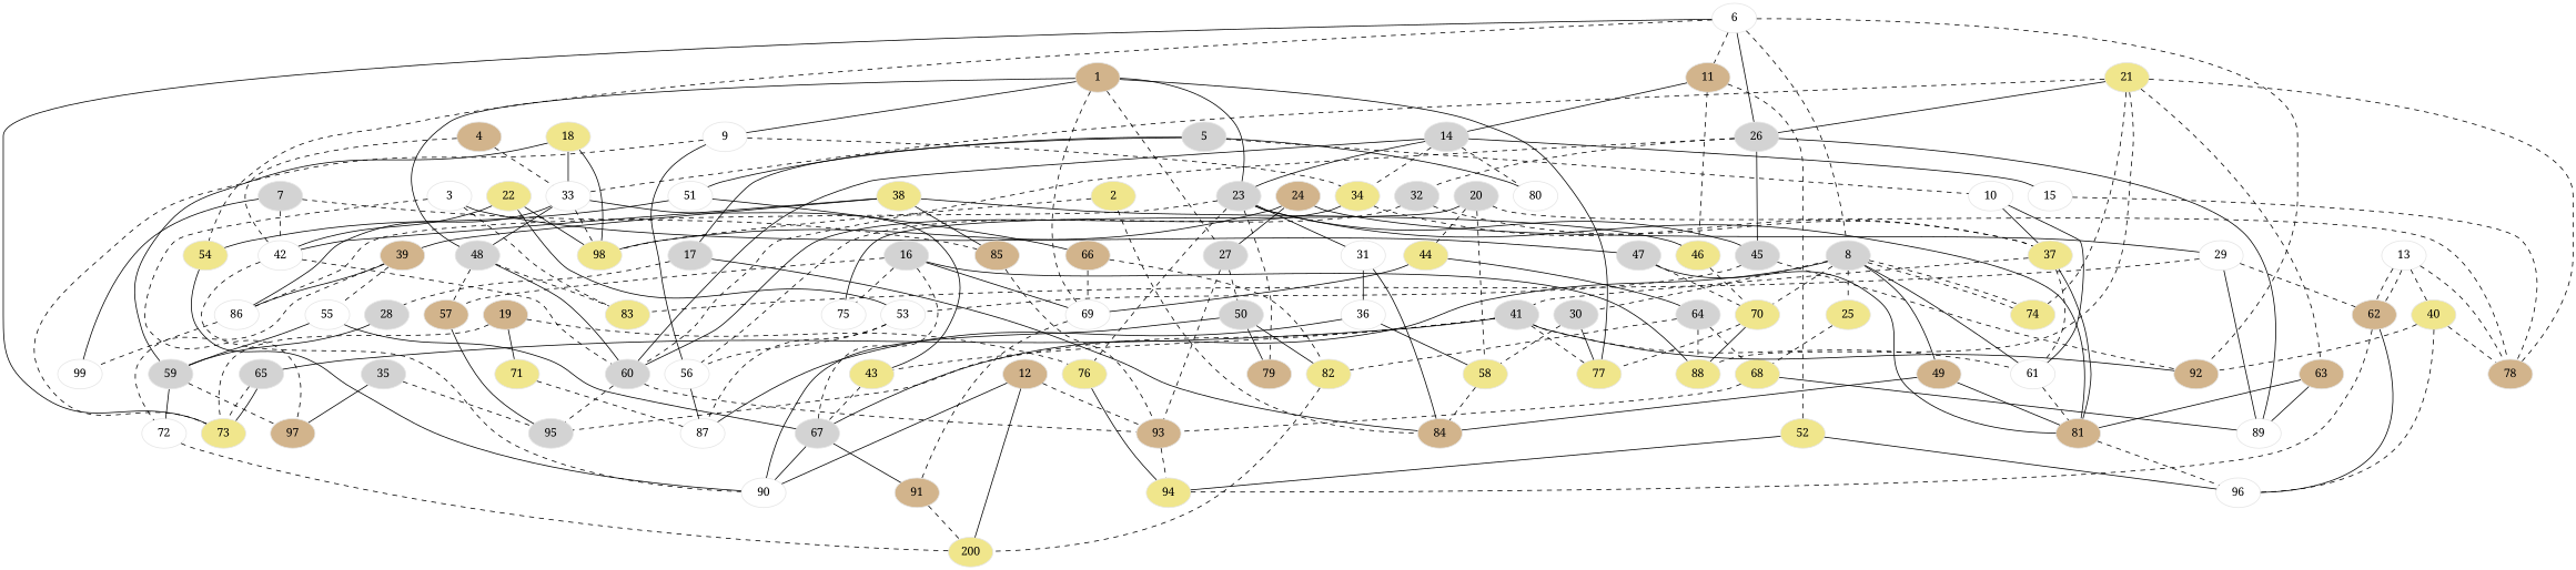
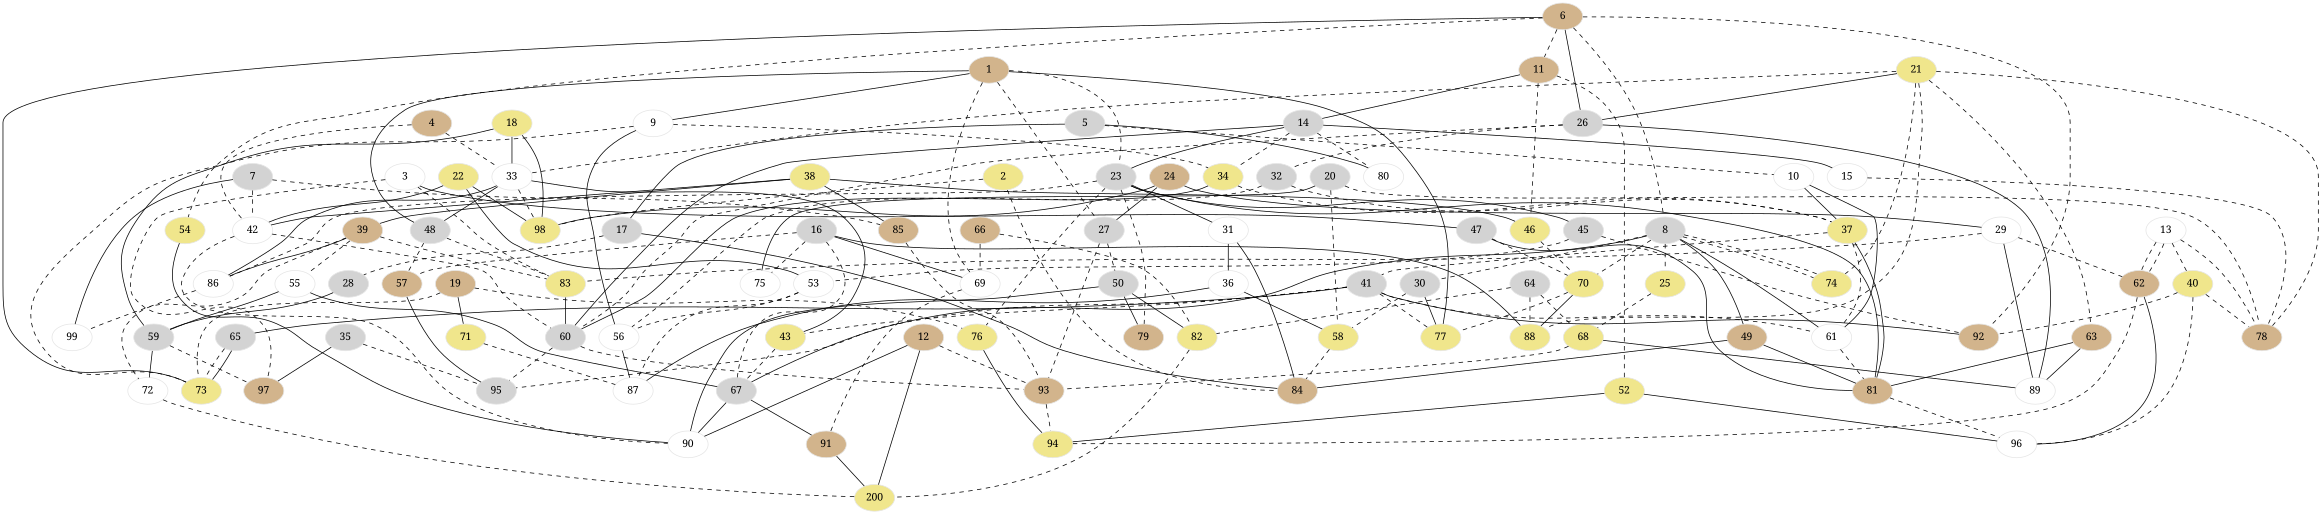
  graph {
    fontname="Noto Serif"
    node [color=gray90 fillcolor=khaki fontname="Noto Serif" style=filled]
    edge [fontname="Noto Serif" style=dashed]
    1 [fillcolor=tan]
    9 [fillcolor=white]
    23 [fillcolor=lightgrey]
    27 [fillcolor=lightgrey]
    48 [fillcolor=lightgrey]
    69 [fillcolor=white]
    77
    73
    34
    56 [fillcolor=white]
    76
    31 [fillcolor=white]
    45 [fillcolor=lightgrey]
    79 [fillcolor=tan]
    81 [fillcolor=tan]
    86 [fillcolor=white]
    93 [fillcolor=tan]
    50 [fillcolor=lightgrey]
    83
    60 [fillcolor=lightgrey]
    57 [fillcolor=tan]
    91 [fillcolor=tan]
    84 [fillcolor=tan]
    2
    98
    3 [fillcolor=white]
    47 [fillcolor=lightgrey]
    97 [fillcolor=tan]
    70
    4 [fillcolor=tan]
    33 [fillcolor=white]
    42 [fillcolor=white]
    43
    90 [fillcolor=white]
    5 [fillcolor=lightgrey]
    10 [fillcolor=white]
    17 [fillcolor=lightgrey]
-   51 [fillcolor=white]
    80 [fillcolor=white]
    61 [fillcolor=white]
    37
    28 [fillcolor=lightgrey]
    54
    66 [fillcolor=tan]
-   6 [fillcolor=white]
+   6 [fillcolor=tan]
    8 [fillcolor=lightgrey]
    11 [fillcolor=tan]
    26 [fillcolor=lightgrey]
    92 [fillcolor=tan]
    25
    30 [fillcolor=lightgrey]
    49 [fillcolor=tan]
    67 [fillcolor=lightgrey]
    74
    14 [fillcolor=lightgrey]
    46
    52
    32 [fillcolor=lightgrey]
    89 [fillcolor=white]
    7 [fillcolor=lightgrey]
    85 [fillcolor=tan]
    99 [fillcolor=white]
    68
    58
    88
    87 [fillcolor=white]
    41 [fillcolor=lightgrey]
    15 [fillcolor=white]
    96 [fillcolor=white]
    94
    12 [fillcolor=tan]
    n72 [label=200]
    13 [fillcolor=white]
    40
    62 [fillcolor=tan]
    78 [fillcolor=tan]
    95 [fillcolor=lightgrey]
    16 [fillcolor=lightgrey]
    75 [fillcolor=white]
    59 [fillcolor=lightgrey]
    18
    72 [fillcolor=white]
    19 [fillcolor=tan]
    71
    20 [fillcolor=lightgrey]
-   44
    64 [fillcolor=lightgrey]
    21
    63 [fillcolor=tan]
    22
    53 [fillcolor=white]
    36 [fillcolor=white]
    24 [fillcolor=tan]
    29 [fillcolor=white]
    82
    35 [fillcolor=lightgrey]
    65 [fillcolor=lightgrey]
    38
    39 [fillcolor=tan]
    55 [fillcolor=white]
    1 -- 9 [style=solid]
-   1 -- 23 [style=solid]
+   1 -- 23
    1 -- 27
    1 -- 48 [style=solid]
    1 -- 69
    1 -- 77 [style=solid]
    9 -- 73
    9 -- 34
    9 -- 56 [style=solid]
    23 -- 76
    23 -- 31 [style=solid]
    23 -- 45 [style=solid]
    23 -- 79
    23 -- 81 [style=solid]
    23 -- 86
    27 -- 93
    27 -- 50
    48 -- 83
-   48 -- 60 [style=solid]
+   83 -- 60 [style=solid]
    48 -- 57
    69 -- 91
    34 -- 60 [style=solid]
    34 -- 37
    56 -- 87 [style=solid]
    76 -- 94 [style=solid]
    31 -- 84 [style=solid]
    31 -- 36 [style=solid]
    45 -- 92
    45 -- 53
    81 -- 96
    86 -- 99
    93 -- 94
    50 -- 79 [style=solid]
    50 -- 90 [style=solid]
    50 -- 82 [style=solid]
    60 -- 93
    60 -- 95
    57 -- 95 [style=solid]
-   91 -- n72
+   91 -- n72 [style=solid]
    2 -- 84
    2 -- 98
    3 -- 83
    3 -- 47 [style=solid]
    3 -- 97
    47 -- 81 [style=solid]
    47 -- 70
    70 -- 77
    70 -- 88 [style=solid]
    4 -- 33
    4 -- 42
    33 -- 48 [style=solid]
    33 -- 86 [style=solid]
    33 -- 98
    33 -- 43 [style=solid]
    42 -- 60
    42 -- 90
    43 -- 67
    5 -- 10
    5 -- 17 [style=solid]
-   5 -- 51 [style=solid]
    5 -- 80 [style=solid]
    10 -- 61 [style=solid]
    10 -- 37 [style=solid]
    17 -- 84 [style=solid]
    17 -- 28
-   51 -- 54 [style=solid]
-   51 -- 66 [style=solid]
    61 -- 81
    37 -- 81 [style=solid]
    37 -- 61
    37 -- 41
    28 -- 59 [style=solid]
    54 -- 90 [style=solid]
    66 -- 69
    66 -- 82
    6 -- 73 [style=solid]
    6 -- 54
    6 -- 8
    6 -- 11
    6 -- 26 [style=solid]
    6 -- 92
    8 -- 70
    8 -- 61 [style=solid]
    8 -- 25
    8 -- 30
    8 -- 49 [style=solid]
    8 -- 67 [style=solid]
    8 -- 74
    8 -- 74
    11 -- 14 [style=solid]
    11 -- 46
    11 -- 52
-   26 -- 45 [style=solid]
    26 -- 60
    26 -- 32
    26 -- 89 [style=solid]
    25 -- 68
    30 -- 77 [style=solid]
    30 -- 58
    49 -- 81 [style=solid]
    49 -- 84 [style=solid]
    67 -- 91 [style=solid]
    67 -- 90 [style=solid]
    14 -- 23 [style=solid]
    14 -- 34
    14 -- 60 [style=solid]
    14 -- 80
    14 -- 15 [style=solid]
    46 -- 70
    52 -- 96 [style=solid]
    52 -- 94 [style=solid]
    32 -- 56
    32 -- 37
    7 -- 42
    7 -- 85
    7 -- 99 [style=solid]
    85 -- 93
    68 -- 93
    68 -- 89 [style=solid]
    58 -- 84
    41 -- 77
    41 -- 43
    41 -- 61
    41 -- 92 [style=solid]
    41 -- 95
    41 -- 65 [style=solid]
    15 -- 78
    12 -- 93
    12 -- 90 [style=solid]
    12 -- n72 [style=solid]
    13 -- 40
    13 -- 62
    13 -- 62
    13 -- 78
    40 -- 92
    40 -- 96
    40 -- 78
    62 -- 96 [style=solid]
    62 -- 94
    16 -- 69 [style=solid]
    16 -- 57
    16 -- 67
    16 -- 88 [style=solid]
    16 -- 75
    59 -- 97
    59 -- 72 [style=solid]
    18 -- 98 [style=solid]
    18 -- 33 [style=solid]
    18 -- 59 [style=solid]
    72 -- n72
    19 -- 73
    19 -- 76
    19 -- 71 [style=solid]
    71 -- 87
    20 -- 58
    20 -- 78
    20 -- 75 [style=solid]
-   20 -- 44
-   44 -- 69 [style=solid]
-   44 -- 64 [style=solid]
    64 -- 68
    64 -- 88
    64 -- 82
    21 -- 33
    21 -- 26 [style=solid]
    21 -- 74
    21 -- 88
    21 -- 78
    21 -- 63
    63 -- 81 [style=solid]
    63 -- 89 [style=solid]
    22 -- 98 [style=solid]
    22 -- 42 [style=solid]
    22 -- 53 [style=solid]
    53 -- 56
    53 -- 87
    36 -- 58 [style=solid]
    36 -- 87 [style=solid]
    24 -- 27 [style=solid]
    24 -- 98 [style=solid]
    24 -- 29 [style=solid]
    29 -- 83
    29 -- 89 [style=solid]
    29 -- 62
    82 -- n72
    35 -- 97 [style=solid]
    35 -- 95
    65 -- 73
    65 -- 73 [style=solid]
    38 -- 42 [style=solid]
    38 -- 46 [style=solid]
    38 -- 85 [style=solid]
    38 -- 39 [style=solid]
    39 -- 86 [style=solid]
+   39 -- 83
    39 -- 72
    39 -- 55
    55 -- 67 [style=solid]
    55 -- 59 [style=solid]
  }
